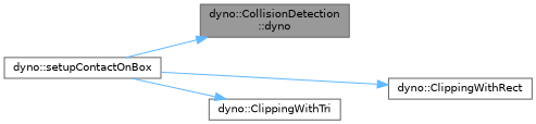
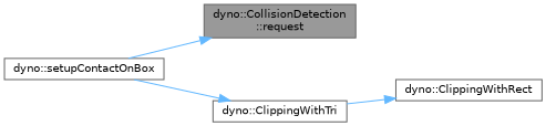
  digraph {
    fontname="DejaVu Sans"
    rankdir=LR
    node [color=grey40 fillcolor=white fontname="DejaVu Sans" fontsize=10 shape=box style=filled]
    edge [color=steelblue1 fontname="DejaVu Sans" fontsize=10 labelfontname=Helvetica labelfontsize=10 style=solid]
-   n1 [color=gray40 fillcolor=grey60 fontcolor=black height=0.2 label="dyno::CollisionDetection\l::dyno" width=0.4]
+   n1 [color=gray40 fillcolor=grey60 fontcolor=black height=0.2 label="dyno::CollisionDetection\l::request" width=0.4]
    n2 [height=0.2 label="dyno::setupContactOnBox" width=0.4]
    n3 [height=0.2 label="dyno::ClippingWithRect" width=0.4]
    n4 [height=0.2 label="dyno::ClippingWithTri" width=0.4]
    n2 -> n1
-   n2 -> n3
+   n4 -> n3
    n2 -> n4
  }
